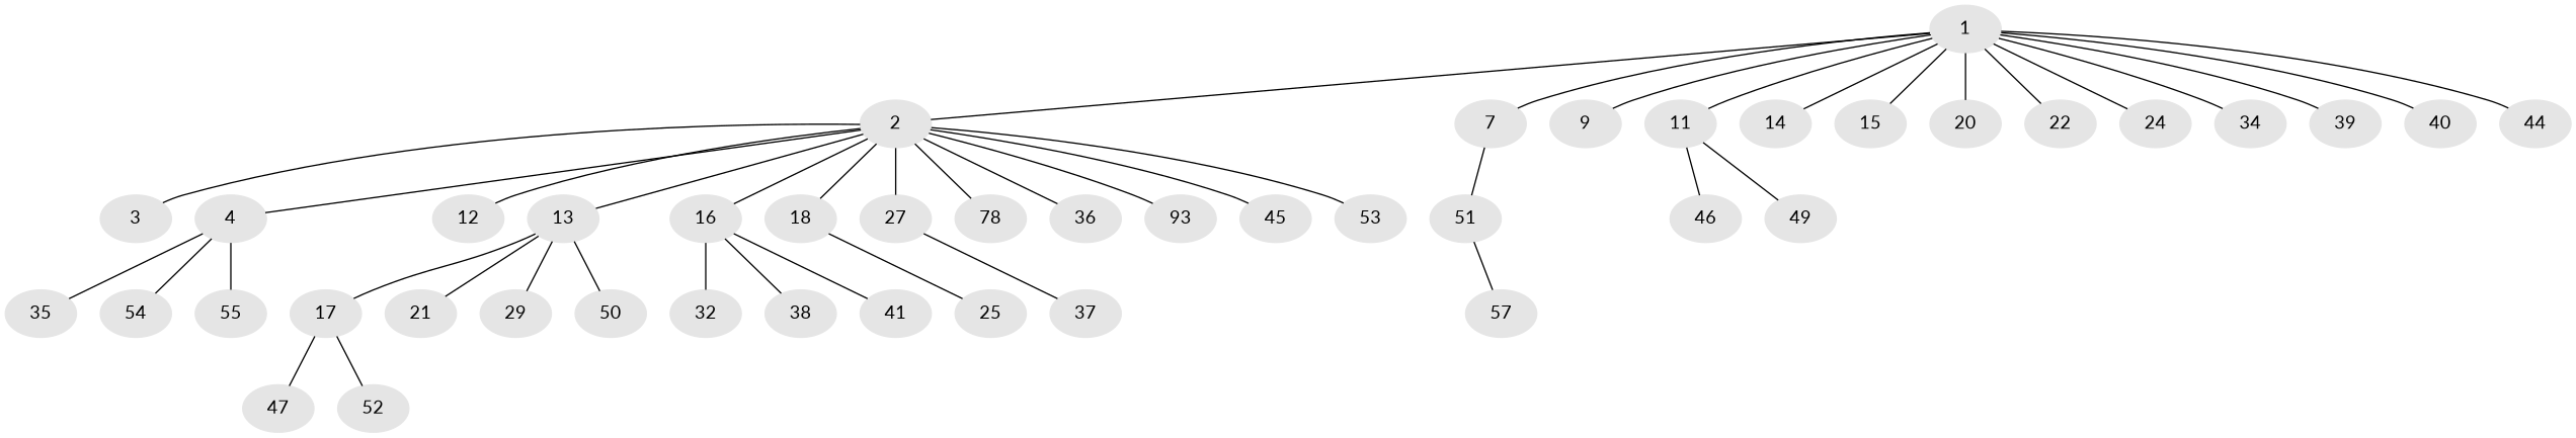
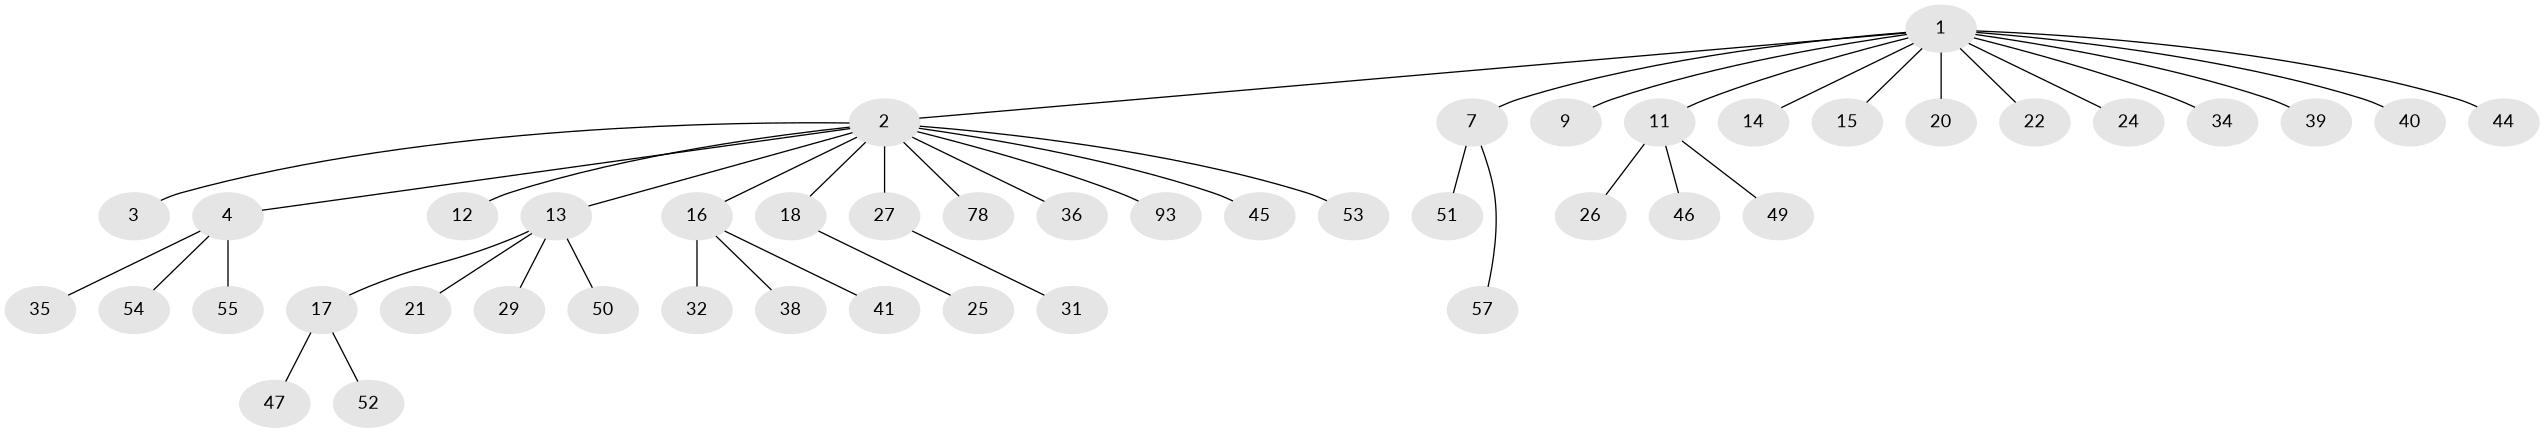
  graph {
    fontname=Lato
    node [color=gray90 fontname=Lato style=filled]
    edge [fontname=Lato]
    1 [super="+5"]
    2 [super="+36"]
    7 [super="+8"]
    9 [super="+42"]
    11 [super="+19"]
    14
    15
    20
    22 [super="+23"]
    24
    34
    39
    40
    44
    3
    4 [super="+6"]
    12
    13 [super="+53"]
    16 [super="+48"]
    18 [super="+56"]
    27 [super="+33"]
    n22 [label=78]
    n23 [label=36]
    n24 [label=93]
    45
    n26 [label=53]
    51
    57
+   26
    46 [super="+58"]
    49
    35
    54
    55
    17 [super="+30"]
    21
    29
    50
    32
    38
    41
    25
-   37
+   37 [label=31]
    47
    52
    1 -- 2
    1 -- 7
    1 -- 9
    1 -- 11
    1 -- 14
    1 -- 15
    1 -- 20
    1 -- 22
    1 -- 24
    1 -- 34
    1 -- 39
    1 -- 40
    1 -- 44
    2 -- 3
    2 -- 4
    2 -- 12
    2 -- 13
    2 -- 16
    2 -- 18
    2 -- 27
    2 -- n22
    2 -- n23
    2 -- n24
    2 -- 45
    2 -- n26
    7 -- 51
-   51 -- 57
+   7 -- 57
+   11 -- 26
    11 -- 46
    11 -- 49
    4 -- 35
    4 -- 54
    4 -- 55
    13 -- 17
    13 -- 21
    13 -- 29
    13 -- 50
    16 -- 32
    16 -- 38
    16 -- 41
    18 -- 25
    27 -- 37
    17 -- 47
    17 -- 52
  }
